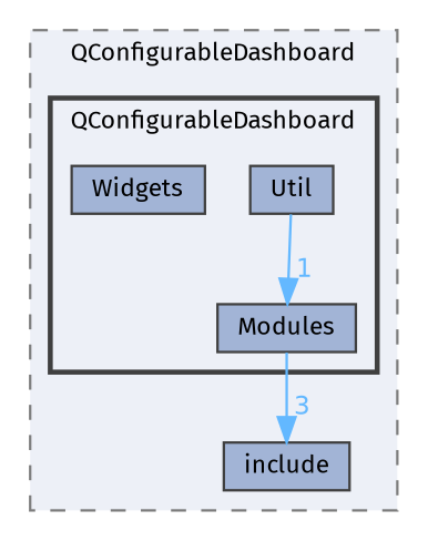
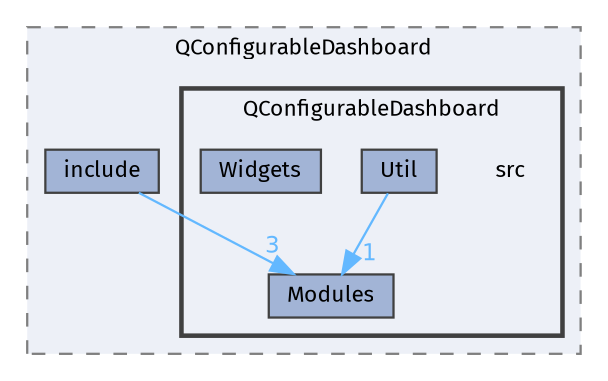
  digraph {
    compound=true
    fontname="Fira Sans"
    node [fontname="Fira Sans" fontsize=10 shape=box color=grey25 fillcolor="#a2b4d6" style=filled]
    edge [color=steelblue1 fontcolor=steelblue1 fontname="Fira Sans" fontsize=10 labeldistance=1.5 labelfontname=Helvetica labelfontsize=10]
+   n1 [height=0.2 label=src shape=plaintext width=0.4 color="" fillcolor="" style=""]
    n2 [height=0.2 label=Modules width=0.4]
    n3 [height=0.2 label=Util width=0.4]
    n4 [height=0.2 label=Widgets width=0.4]
    n5 [height=0.2 label=include width=0.4]
    subgraph cluster_1 {
      bgcolor="#edf0f7"
      fontsize=10
      label=QConfigurableDashboard
      pencolor=grey50
      style="filled,dashed"
      n5
      subgraph cluster_2 {
        bgcolor="#edf0f7"
        fontsize=10
        label=QConfigurableDashboard
        pencolor=grey25
        style="filled,bold"
+       n1
        n2
        n3
        n4
      }
    }
-   n2 -> n5 [headlabel=3]
+   n5 -> n2 [headlabel=3]
    n3 -> n2 [headlabel=1]
  }
